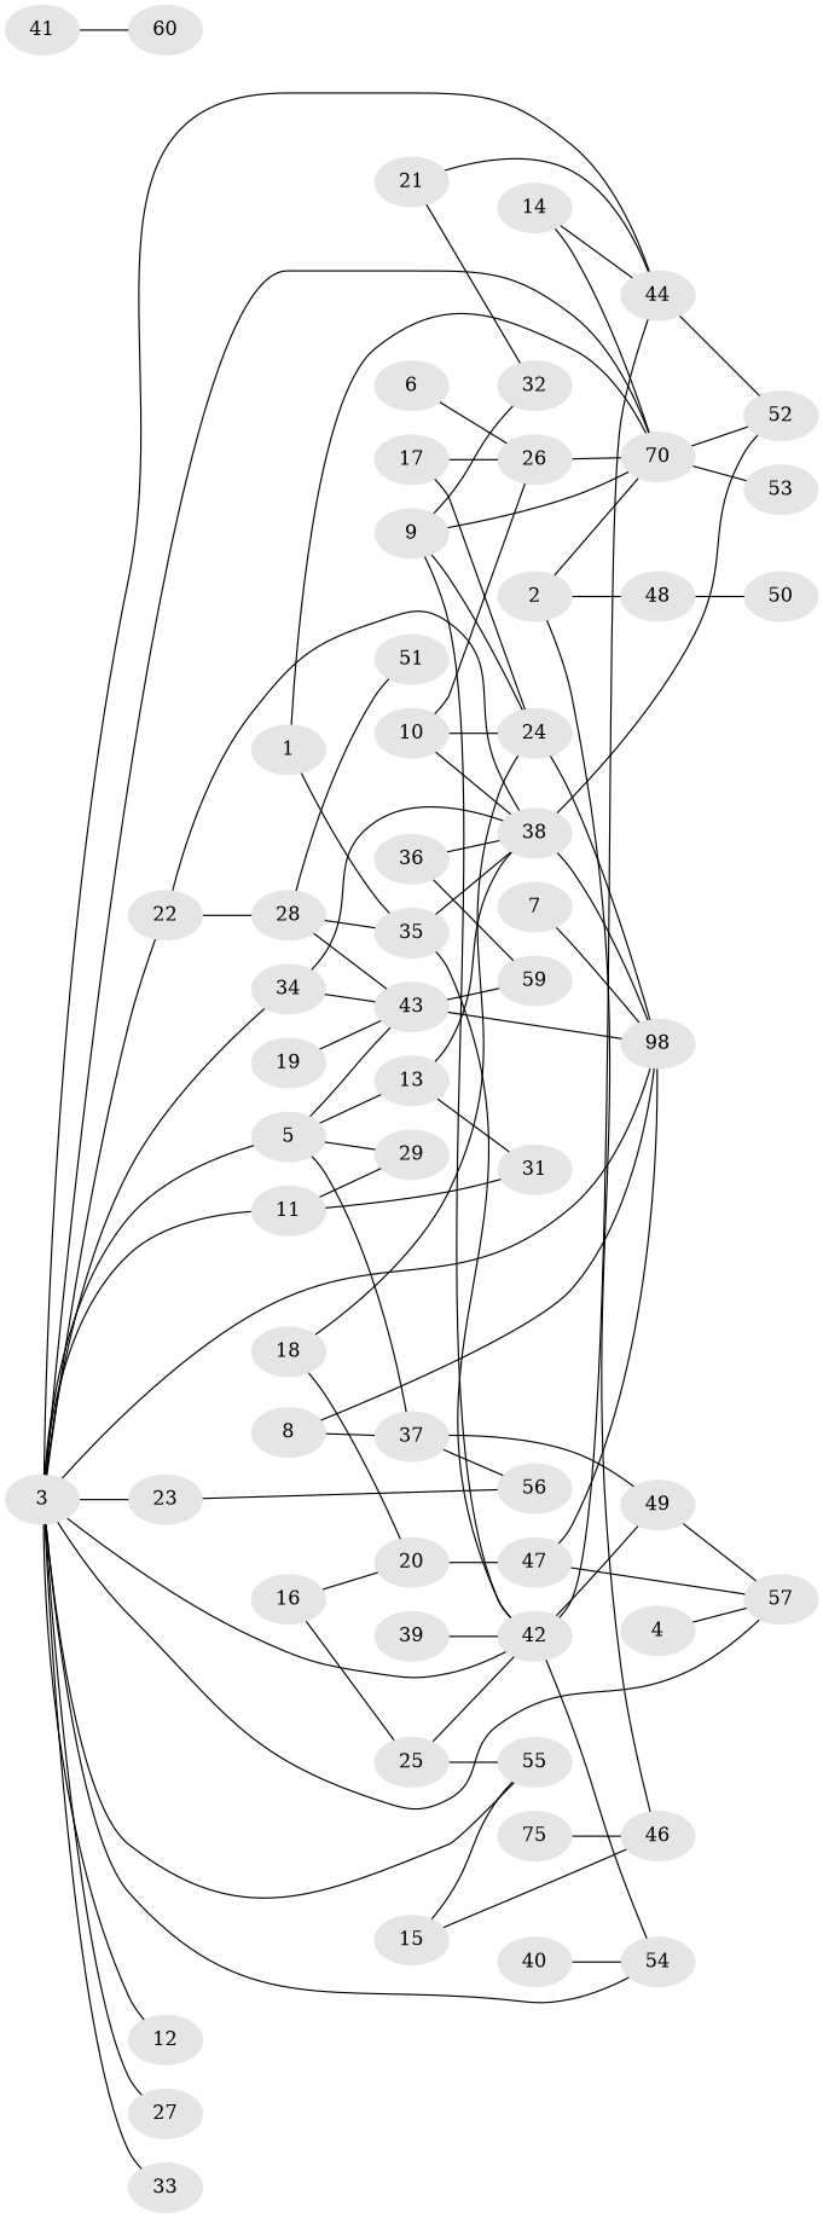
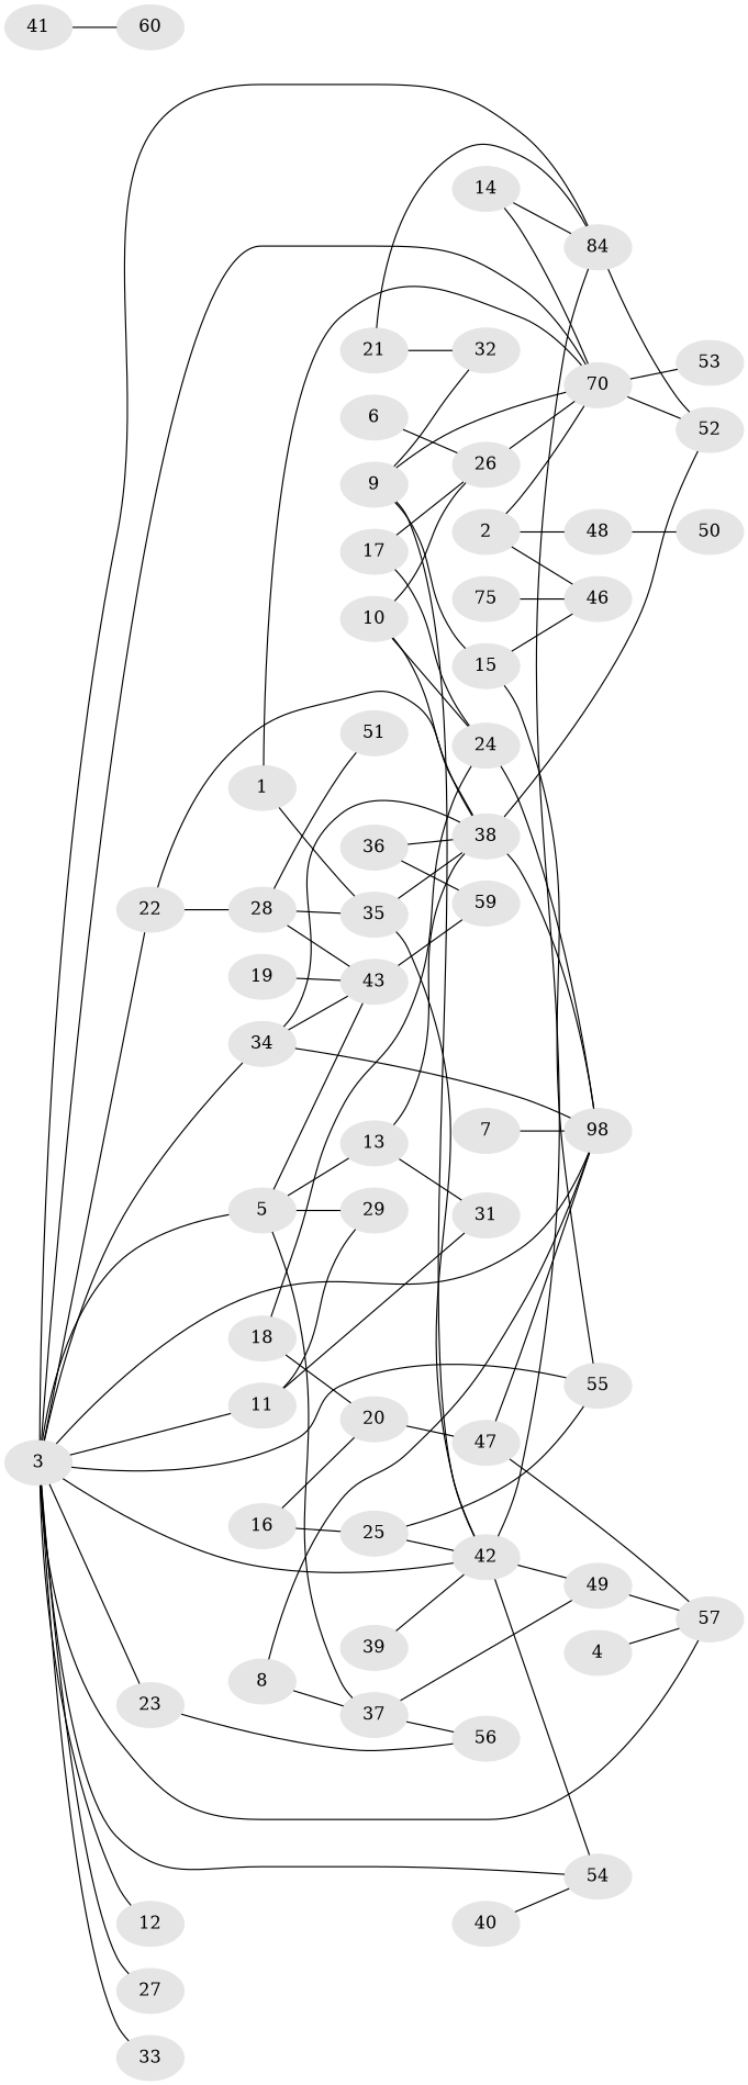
  graph {
    rankdir=LR
    node [color=gray90 style=filled]
    edge [weight=1.0]
    n1 [label=70]
    1
    35
    52
    53
    42
    38
    2
    46
    48
    50
    3
    5
    11
    12
    22
    27
    33
    34
-   44
+   44 [label=84]
    54
    55
    57
    n24 [label=98]
    23
    13
    29
    37
    43
    31
    28
    49
    4
    56
    59
    6
    26
    7
    8
    9
    15
    32
    10
    24
    14
    16
    20
    25
    47
    17
    18
    19
    21
    51
    36
    39
    40
    41
    60
    n60 [label=75]
    n1 -- 52
    n1 -- 53
    1 -- n1
    1 -- 35
    35 -- 42
    35 -- 38
    42 -- 44 [weight=2.0]
    42 -- 54
    42 -- 49
    38 -- 52
    38 -- n24
    2 -- n1
    2 -- 46
    2 -- 48
    48 -- 50
    3 -- n1
    3 -- 42
    3 -- 5
    3 -- 11
    3 -- 12
    3 -- 22
    3 -- 27
    3 -- 33
    3 -- 34
    3 -- 44
    3 -- 54
    3 -- 55
    3 -- 57
    3 -- n24
    3 -- 23
    5 -- 13
    5 -- 29
    5 -- 37
    5 -- 43
    11 -- 29
    11 -- 31
    22 -- 38
    22 -- 28
    34 -- 38
-   43 -- n24
+   34 -- n24
    34 -- 43
    44 -- 52
    23 -- 56
    13 -- 38
    13 -- 31
    37 -- 49
    37 -- 56
    43 -- 59
    28 -- 35
    28 -- 43
    28 -- 51
    49 -- 57
    4 -- 57
    6 -- 26
    26 -- n1
    7 -- n24
    8 -- n24
    8 -- 37
    9 -- n1
    9 -- 42
-   9 -- 24
+   9 -- 15
    9 -- 32
    15 -- 46
    15 -- 55
    10 -- 38
    10 -- 26
    10 -- 24
    24 -- n24
    14 -- n1
    14 -- 44
    16 -- 20
    16 -- 25
    20 -- 47
    25 -- 42
    25 -- 55
    47 -- 57
    47 -- n24
    17 -- 26
    17 -- 24
    18 -- 24
    18 -- 20
    19 -- 43
    21 -- 44
    21 -- 32
    36 -- 38 [weight=2.0]
    36 -- 59 [weight=2.0]
    39 -- 42
    40 -- 54
    41 -- 60
    n60 -- 46
  }
